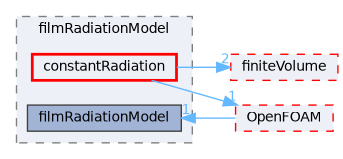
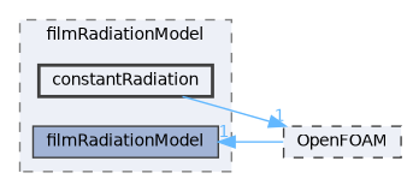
  digraph {
    compound=true
    rankdir=LR
    node [color=grey25 fillcolor="#edf0f7" fontname=Helvetica fontsize=10 shape=box style="filled,dashed"]
    edge [color=steelblue1 fontcolor=steelblue1 fontname=Helvetica fontsize=10 headlabel=1 labeldistance=1.5 labelfontname=Helvetica labelfontsize=10]
    n1 [fillcolor="#a2b4d6" height=0.2 label=filmRadiationModel style=filled width=0.4]
-   n2 [color=red height=0.2 label=constantRadiation style="filled,bold" width=0.4]
-   n3 [color=red height=0.2 label=finiteVolume width=0.4]
-   n4 [color=red height=0.2 label=OpenFOAM width=0.4]
+   n2 [height=0.2 label=constantRadiation style="filled,bold" width=0.4]
+   n4 [height=0.2 label=OpenFOAM width=0.4]
    subgraph cluster_1 {
      bgcolor="#edf0f7"
      fontname=Helvetica
      fontsize=10
      label=filmRadiationModel
      pencolor=grey50
      style="filled,dashed"
      n1
      n2
    }
-   n2 -> n3 [headlabel=2]
    n2 -> n4
    n4 -> n1
  }
